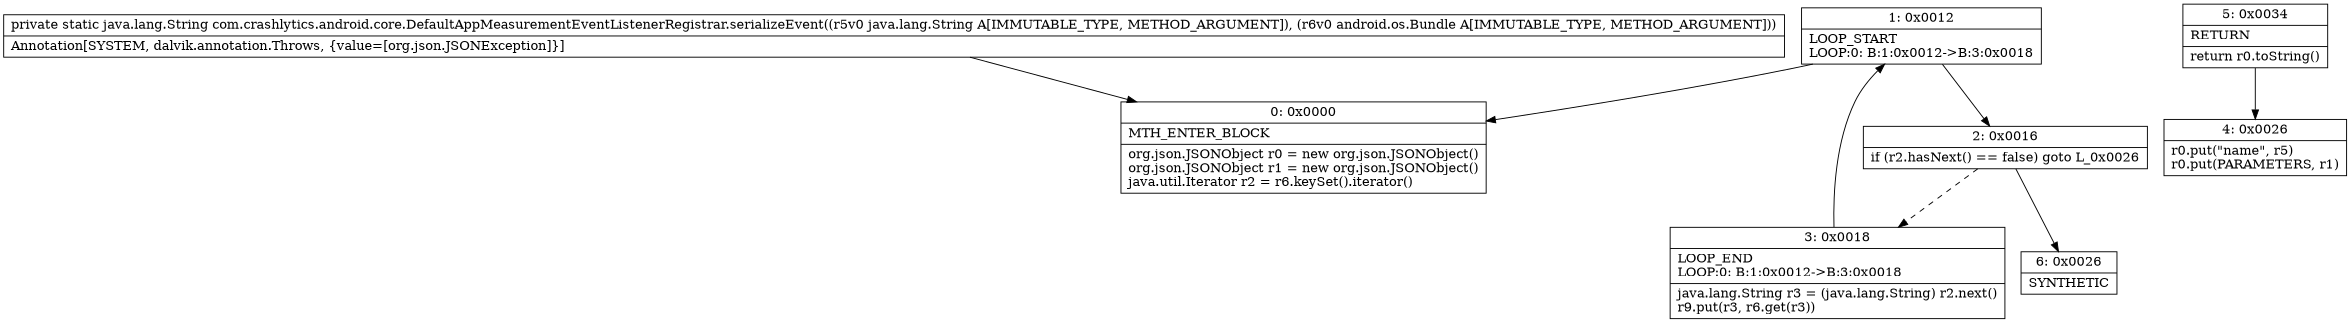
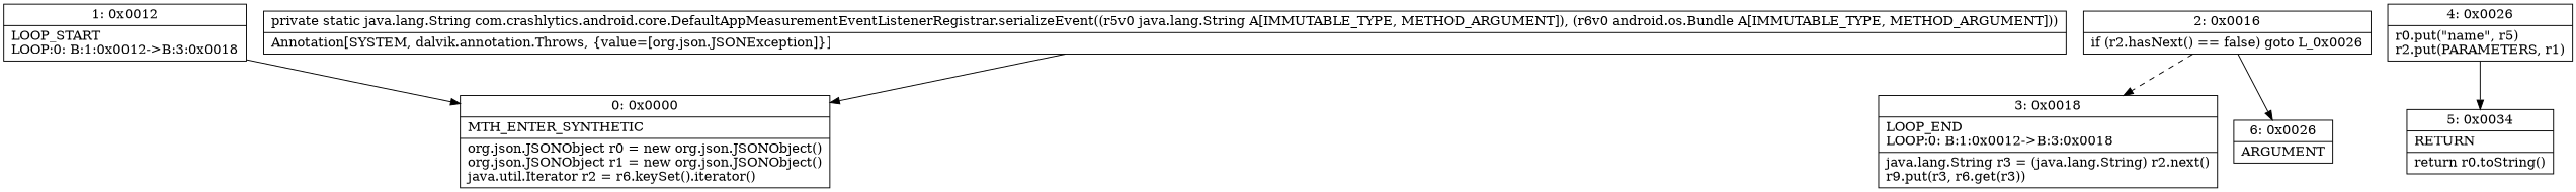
  digraph {
    node [shape=record]
-   n1 [label="{0\:\ 0x0000|MTH_ENTER_BLOCK\l|org.json.JSONObject r0 = new org.json.JSONObject()\lorg.json.JSONObject r1 = new org.json.JSONObject()\ljava.util.Iterator r2 = r6.keySet().iterator()\l}"]
+   n1 [label="{0\:\ 0x0000|MTH_ENTER_SYNTHETIC\l|org.json.JSONObject r0 = new org.json.JSONObject()\lorg.json.JSONObject r1 = new org.json.JSONObject()\ljava.util.Iterator r2 = r6.keySet().iterator()\l}"]
    n2 [label="{1\:\ 0x0012|LOOP_START\lLOOP:0: B:1:0x0012\-\>B:3:0x0018\l}"]
    n3 [label="{2\:\ 0x0016|if (r2.hasNext() == false) goto L_0x0026\l}"]
    n4 [label="{3\:\ 0x0018|LOOP_END\lLOOP:0: B:1:0x0012\-\>B:3:0x0018\l|java.lang.String r3 = (java.lang.String) r2.next()\lr9.put(r3, r6.get(r3))\l}"]
-   n5 [label="{6\:\ 0x0026|SYNTHETIC\l}"]
-   n6 [label="{4\:\ 0x0026|r0.put(\"name\", r5)\lr0.put(PARAMETERS, r1)\l}"]
+   n5 [label="{6\:\ 0x0026|ARGUMENT\l}"]
+   n6 [label="{4\:\ 0x0026|r0.put(\"name\", r5)\lr2.put(PARAMETERS, r1)\l}"]
    n7 [label="{5\:\ 0x0034|RETURN\l|return r0.toString()\l}"]
    n8 [label="{private static java.lang.String com.crashlytics.android.core.DefaultAppMeasurementEventListenerRegistrar.serializeEvent((r5v0 java.lang.String A[IMMUTABLE_TYPE, METHOD_ARGUMENT]), (r6v0 android.os.Bundle A[IMMUTABLE_TYPE, METHOD_ARGUMENT]))  | Annotation[SYSTEM, dalvik.annotation.Throws, \{value=[org.json.JSONException]\}]\l}"]
    n2 -> n1
-   n2 -> n3
    n3 -> n4 [style=dashed]
    n3 -> n5
-   n4 -> n2
-   n7 -> n6
+   n6 -> n7
    n8 -> n1
  }
